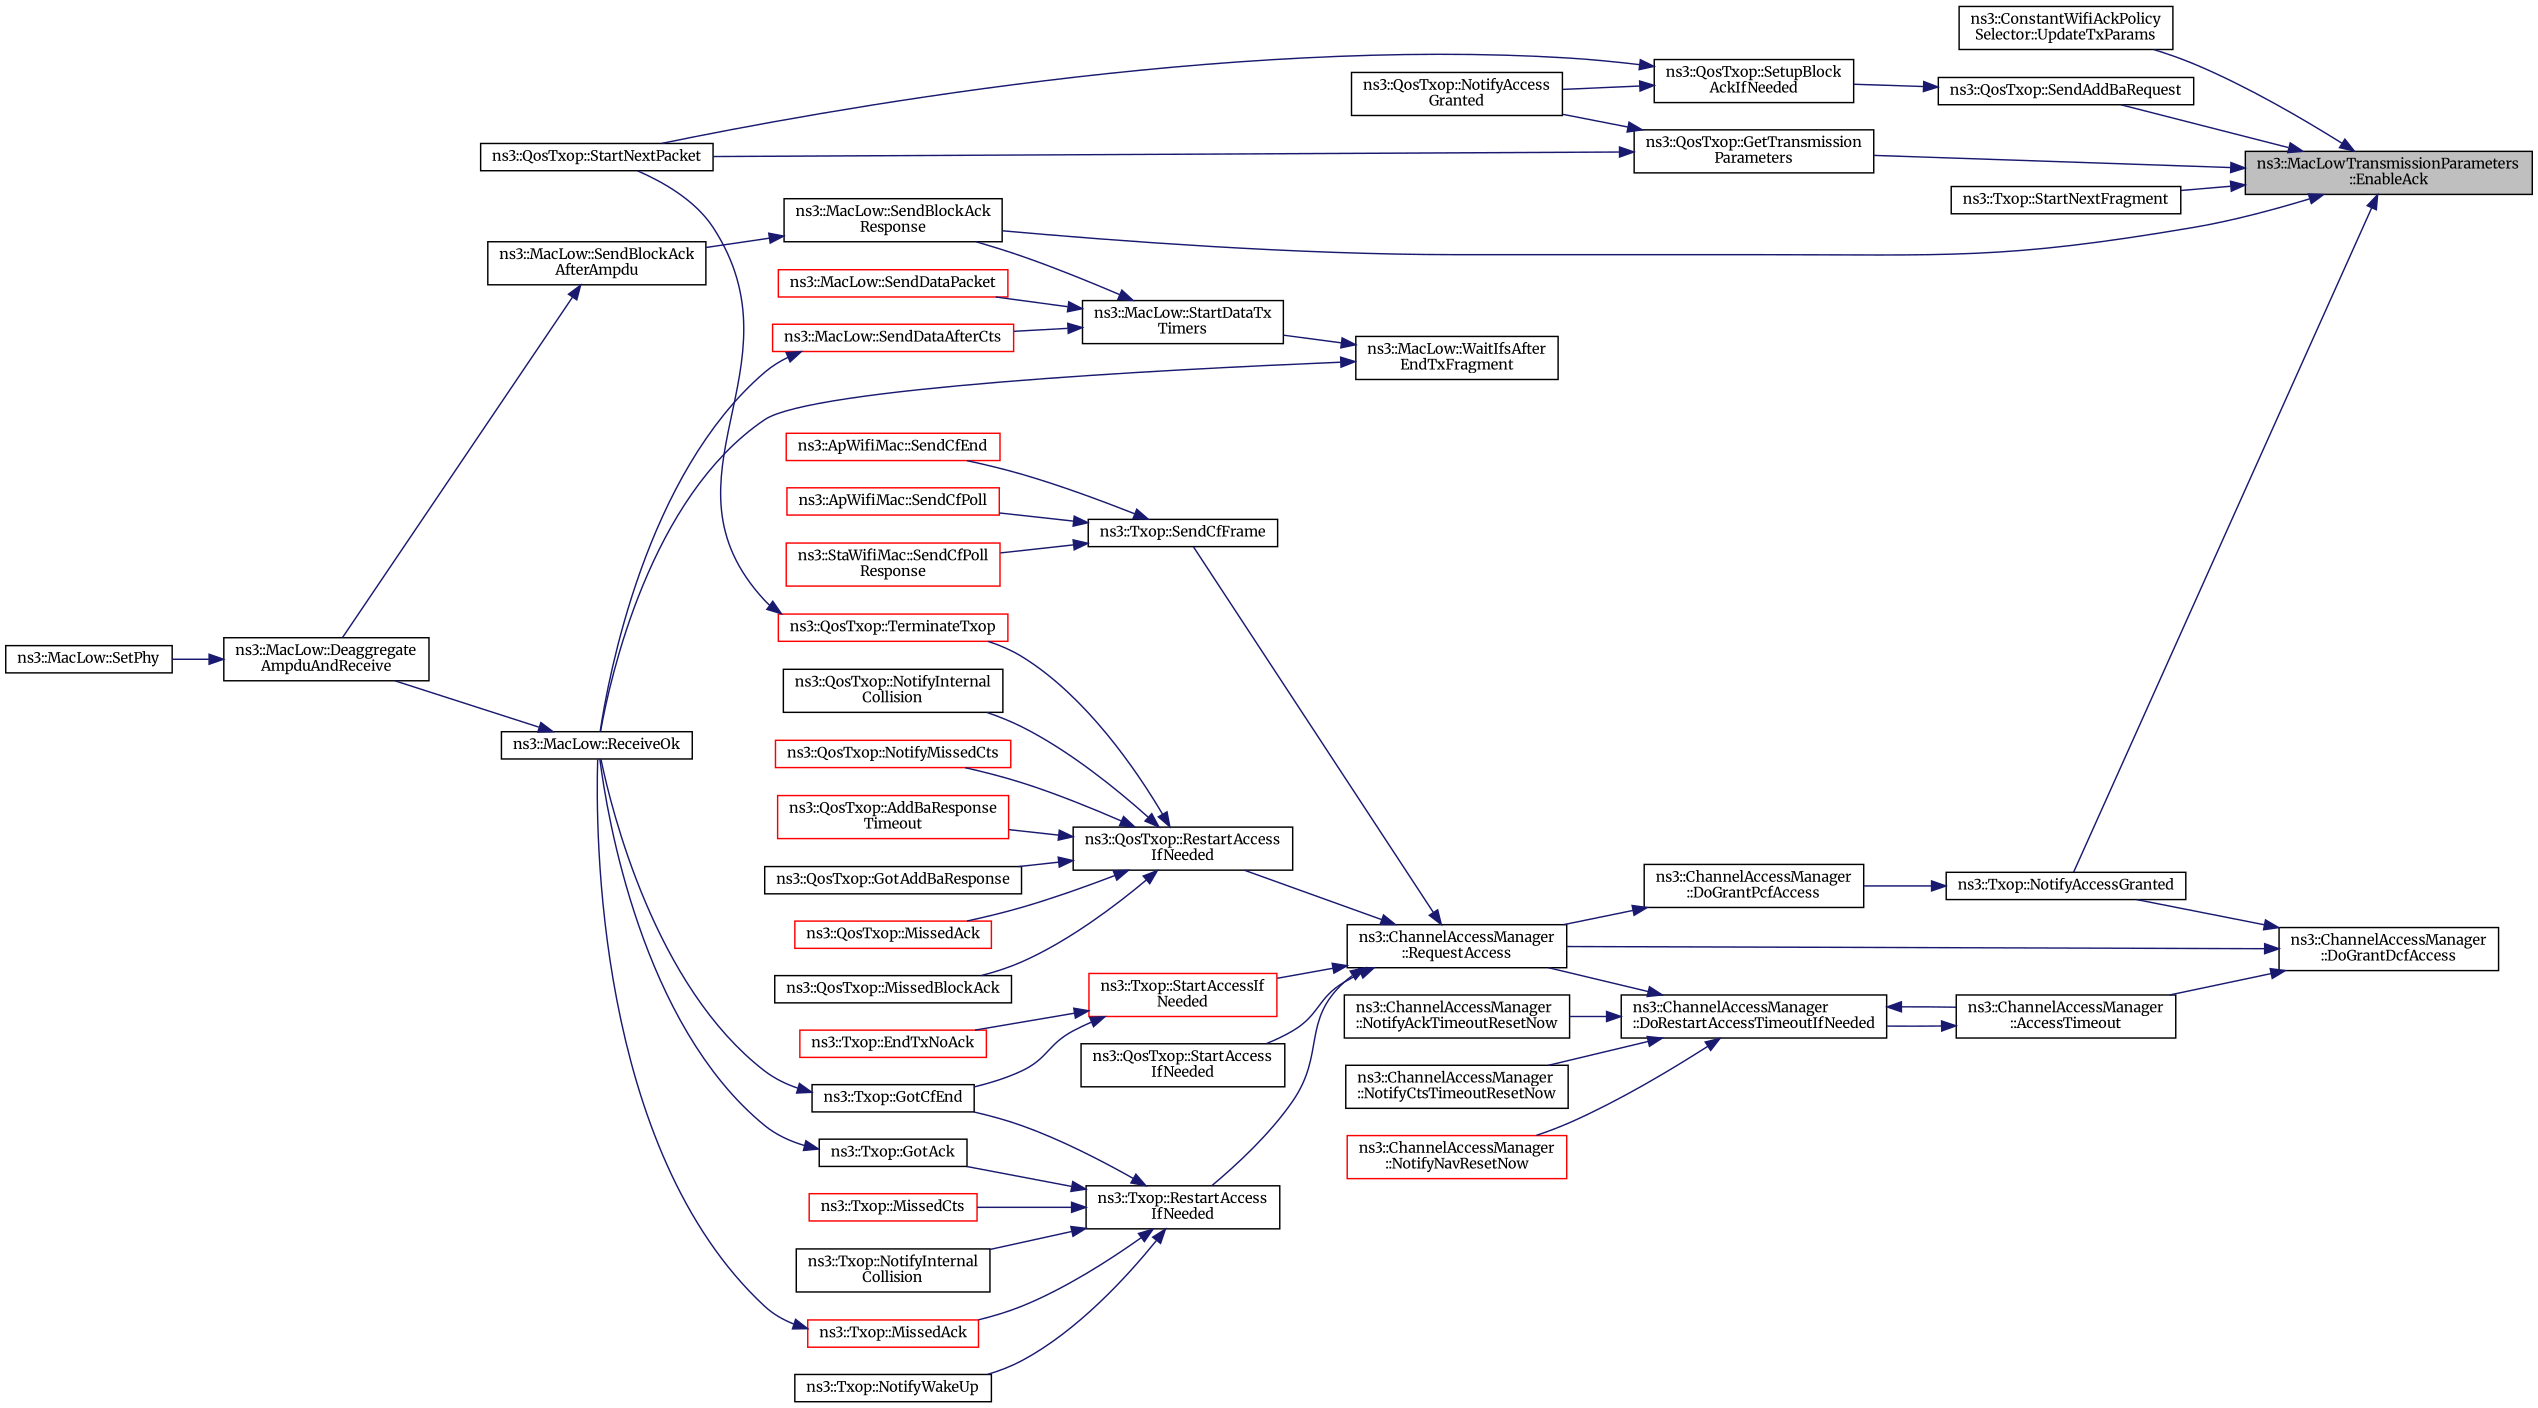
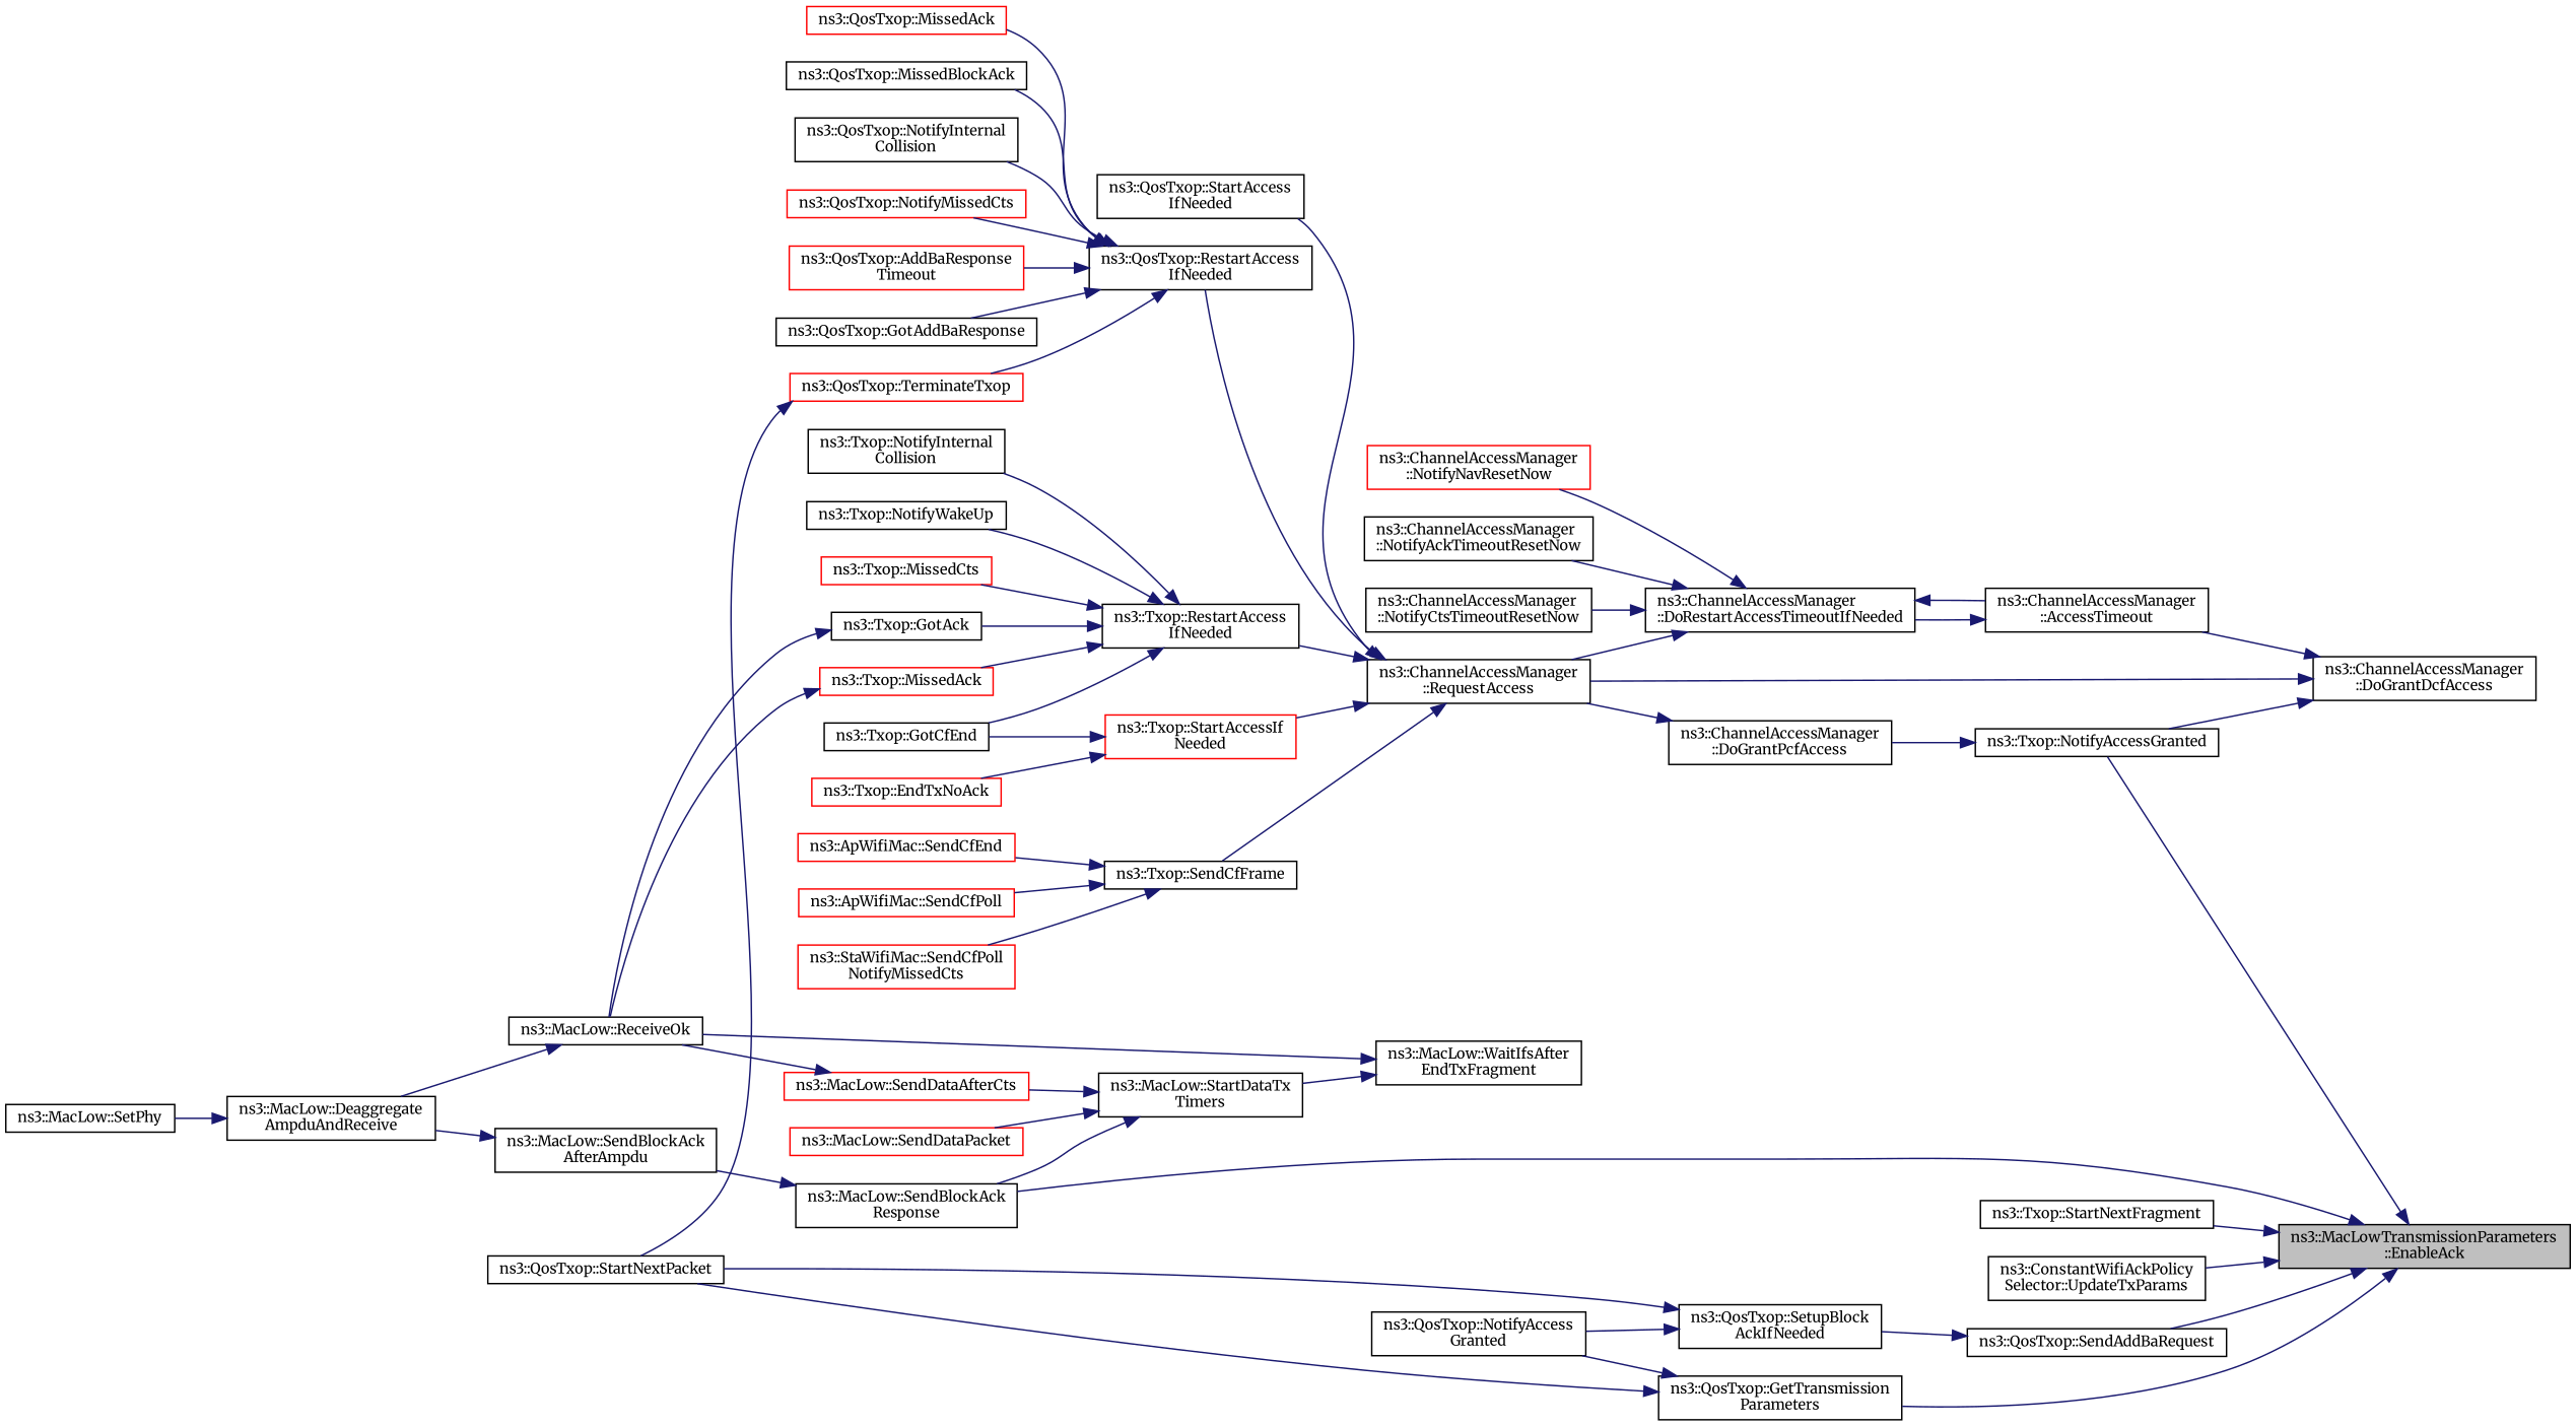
  digraph {
    fontname=Merriweather
    rankdir=RL
    node [color=black fillcolor=white fontname=Merriweather fontsize=10 shape=record style=filled]
    edge [color=midnightblue dir=back fontname=Merriweather fontsize=10 labelfontname=Helvetica labelfontsize=10 style=solid]
    n1 [fillcolor=grey75 fontcolor=black height=0.2 label="ns3::MacLowTransmissionParameters\l::EnableAck" width=0.4]
    n2 [height=0.2 label="ns3::QosTxop::GetTransmission\lParameters" width=0.4]
    n3 [height=0.2 label="ns3::Txop::NotifyAccessGranted" width=0.4]
    n4 [height=0.2 label="ns3::QosTxop::SendAddBaRequest" width=0.4]
    n5 [height=0.2 label="ns3::MacLow::SendBlockAck\lResponse" width=0.4]
    n6 [height=0.2 label="ns3::Txop::StartNextFragment" width=0.4]
    n7 [height=0.2 label="ns3::ConstantWifiAckPolicy\lSelector::UpdateTxParams" width=0.4]
    n8 [height=0.2 label="ns3::QosTxop::NotifyAccess\lGranted" width=0.4]
    n9 [height=0.2 label="ns3::QosTxop::StartNextPacket" width=0.4]
    n10 [height=0.2 label="ns3::ChannelAccessManager\l::DoGrantPcfAccess" width=0.4]
    n11 [height=0.2 label="ns3::QosTxop::SetupBlock\lAckIfNeeded" width=0.4]
    n12 [height=0.2 label="ns3::MacLow::SendBlockAck\lAfterAmpdu" width=0.4]
    n13 [height=0.2 label="ns3::ChannelAccessManager\l::DoGrantDcfAccess" width=0.4]
    n14 [height=0.2 label="ns3::ChannelAccessManager\l::AccessTimeout" width=0.4]
    n15 [height=0.2 label="ns3::ChannelAccessManager\l::RequestAccess" width=0.4]
    n16 [height=0.2 label="ns3::ChannelAccessManager\l::DoRestartAccessTimeoutIfNeeded" width=0.4]
    n17 [height=0.2 label="ns3::QosTxop::RestartAccess\lIfNeeded" width=0.4]
    n18 [height=0.2 label="ns3::Txop::RestartAccess\lIfNeeded" width=0.4]
    n19 [height=0.2 label="ns3::Txop::SendCfFrame" width=0.4]
    n20 [height=0.2 label="ns3::QosTxop::StartAccess\lIfNeeded" width=0.4]
    n21 [color=red height=0.2 label="ns3::Txop::StartAccessIf\lNeeded" width=0.4]
    n22 [height=0.2 label="ns3::ChannelAccessManager\l::NotifyAckTimeoutResetNow" width=0.4]
    n23 [height=0.2 label="ns3::ChannelAccessManager\l::NotifyCtsTimeoutResetNow" width=0.4]
    n24 [color=red height=0.2 label="ns3::ChannelAccessManager\l::NotifyNavResetNow" width=0.4]
    n25 [color=red height=0.2 label="ns3::QosTxop::AddBaResponse\lTimeout" width=0.4]
    n26 [height=0.2 label="ns3::QosTxop::GotAddBaResponse" width=0.4]
    n27 [color=red height=0.2 label="ns3::QosTxop::MissedAck" width=0.4]
    n28 [height=0.2 label="ns3::QosTxop::MissedBlockAck" width=0.4]
    n29 [height=0.2 label="ns3::QosTxop::NotifyInternal\lCollision" width=0.4]
    n30 [color=red height=0.2 label="ns3::QosTxop::NotifyMissedCts" width=0.4]
    n31 [color=red height=0.2 label="ns3::QosTxop::TerminateTxop" width=0.4]
    n32 [height=0.2 label="ns3::Txop::GotAck" width=0.4]
    n33 [height=0.2 label="ns3::Txop::GotCfEnd" width=0.4]
    n34 [color=red height=0.2 label="ns3::Txop::MissedAck" width=0.4]
    n35 [color=red height=0.2 label="ns3::Txop::MissedCts" width=0.4]
    n36 [height=0.2 label="ns3::Txop::NotifyInternal\lCollision" width=0.4]
    n37 [height=0.2 label="ns3::Txop::NotifyWakeUp" width=0.4]
    n38 [color=red height=0.2 label="ns3::ApWifiMac::SendCfEnd" width=0.4]
    n39 [color=red height=0.2 label="ns3::ApWifiMac::SendCfPoll" width=0.4]
-   n40 [color=red height=0.2 label="ns3::StaWifiMac::SendCfPoll\lResponse" width=0.4]
+   n40 [color=red height=0.2 label="ns3::StaWifiMac::SendCfPoll\lNotifyMissedCts" width=0.4]
    n41 [color=red height=0.2 label="ns3::Txop::EndTxNoAck" width=0.4]
    n42 [height=0.2 label="ns3::MacLow::ReceiveOk" width=0.4]
    n43 [height=0.2 label="ns3::MacLow::Deaggregate\lAmpduAndReceive" width=0.4]
    n44 [height=0.2 label="ns3::MacLow::SetPhy" width=0.4]
    n45 [height=0.2 label="ns3::MacLow::WaitIfsAfter\lEndTxFragment" width=0.4]
    n46 [height=0.2 label="ns3::MacLow::StartDataTx\lTimers" width=0.4]
    n47 [color=red height=0.2 label="ns3::MacLow::SendDataAfterCts" width=0.4]
    n48 [color=red height=0.2 label="ns3::MacLow::SendDataPacket" width=0.4]
    n1 -> n2
    n1 -> n3
    n1 -> n4
    n1 -> n5
    n1 -> n6
    n1 -> n7
    n2 -> n8
    n2 -> n9
    n3 -> n10
    n4 -> n11
    n5 -> n12
    n10 -> n15
    n11 -> n8
    n11 -> n9
    n12 -> n43
    n13 -> n3
    n13 -> n14
    n13 -> n15
    n14 -> n16
    n15 -> n17
    n15 -> n18
    n15 -> n19
    n15 -> n20
    n15 -> n21
    n16 -> n14
    n16 -> n15
    n16 -> n22
    n16 -> n23
    n16 -> n24
    n17 -> n25
    n17 -> n26
    n17 -> n27
    n17 -> n28
    n17 -> n29
    n17 -> n30
    n17 -> n31
    n18 -> n32
    n18 -> n33
    n18 -> n34
    n18 -> n35
    n18 -> n36
    n18 -> n37
    n19 -> n38
    n19 -> n39
    n19 -> n40
    n21 -> n33
    n21 -> n41
    n31 -> n9
    n32 -> n42
-   n33 -> n42
    n34 -> n42
    n42 -> n43
    n43 -> n44
    n45 -> n42
    n45 -> n46
    n46 -> n5
    n46 -> n47
    n46 -> n48
    n47 -> n42
  }
